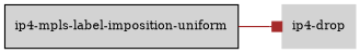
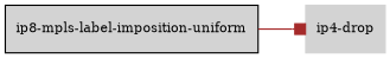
  digraph {
    rankdir=LR
    node [fillcolor=lightgray fontcolor=black fontsize=10 shape=box style=filled]
-   "ip4-mpls-label-imposition-uniform" [color=black]
+   "ip4-mpls-label-imposition-uniform" [color=black label="ip8-mpls-label-imposition-uniform"]
    "ip4-drop" [color=lightgray]
    "ip4-mpls-label-imposition-uniform" -> "ip4-drop" [fontsize=8 color=brown arrowhead=box]
  }
